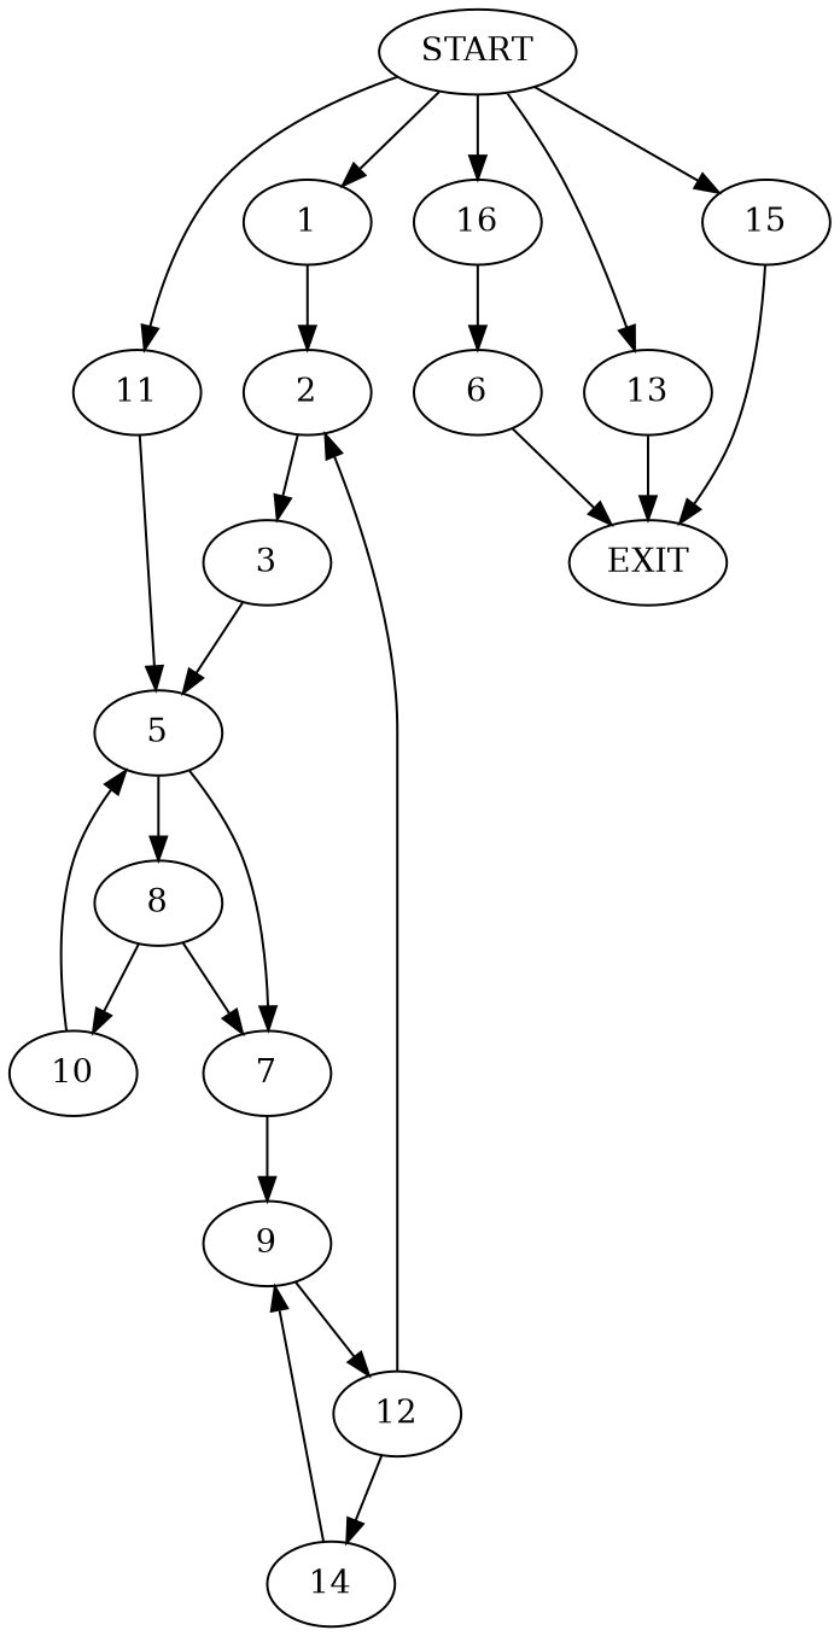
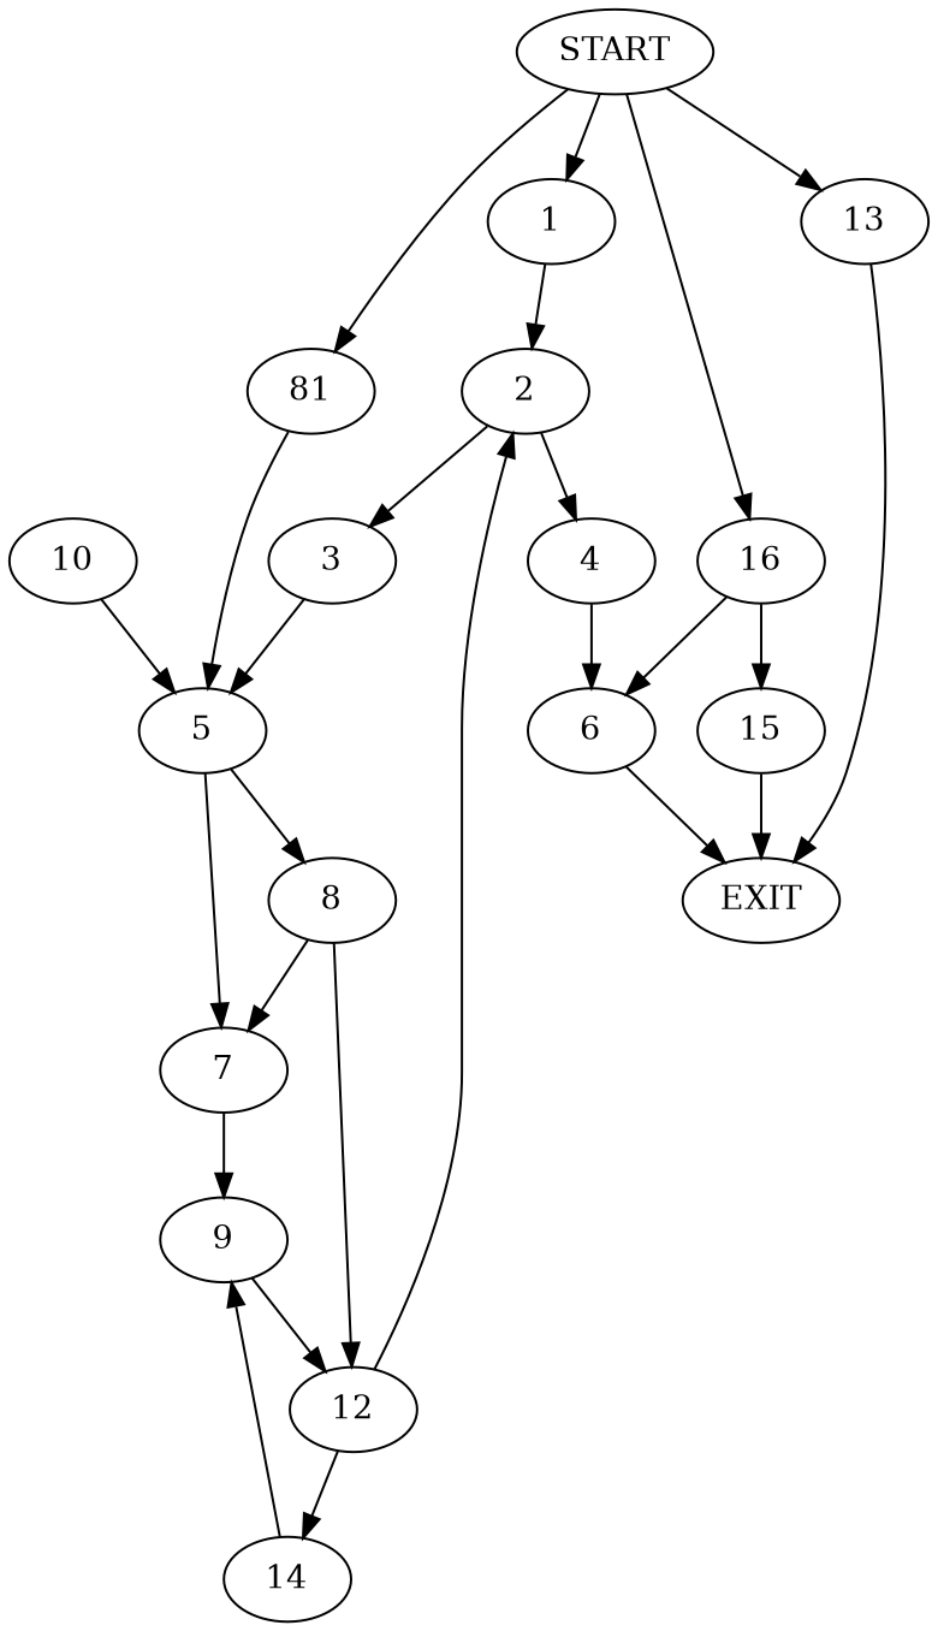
  digraph {
    n1 [label=START]
    1
-   11
+   11 [label=81]
    13
    15
    16
    2
    5
    n9 [label=EXIT]
    6
    3
+   4
    7
    8
    9
    10
    12
    14
    n1 -> 1
    n1 -> 11
    n1 -> 13
-   n1 -> 15
+   16 -> 15
    n1 -> 16
    1 -> 2
    11 -> 5
    13 -> n9
    15 -> n9
    16 -> 6
    2 -> 3
+   2 -> 4
    5 -> 7
    5 -> 8
    6 -> n9
    3 -> 5
+   4 -> 6
    7 -> 9
    8 -> 7
-   8 -> 10
+   8 -> 12
    9 -> 12
    10 -> 5
    12 -> 2
    12 -> 14
    14 -> 9
  }
